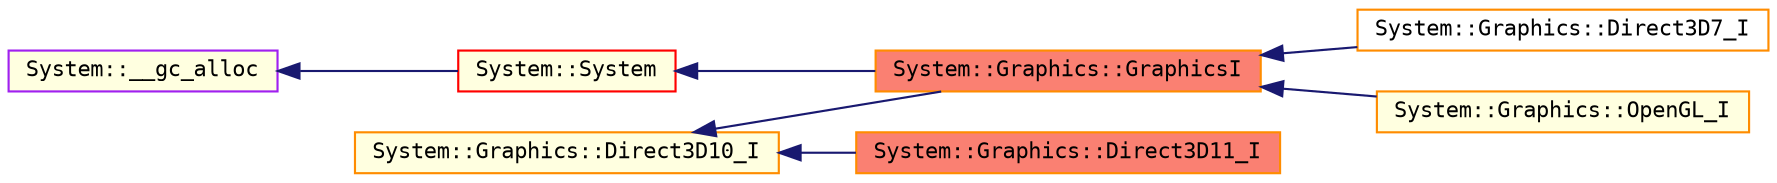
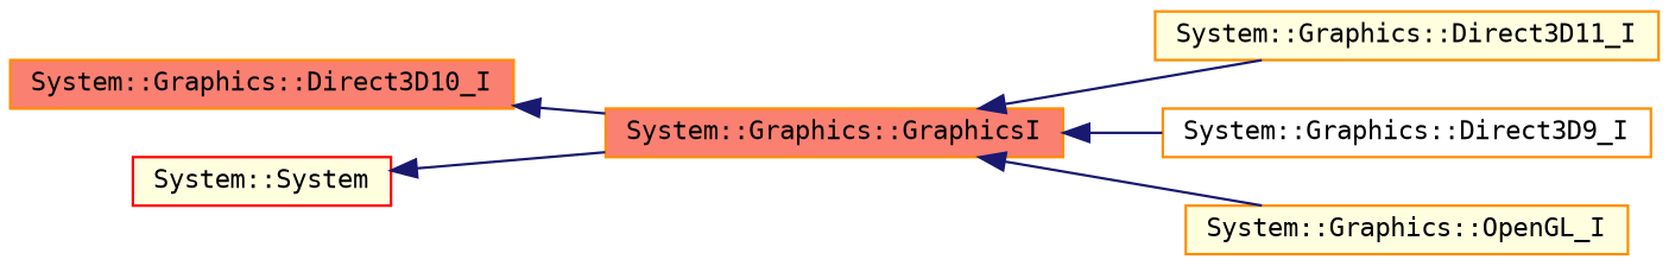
  digraph {
    fontname="DejaVu Sans Mono"
    rankdir=LR
    node [color=darkorange fillcolor=salmon fontname="DejaVu Sans Mono" fontsize=10 shape=record style=filled]
    edge [color=midnightblue dir=back fontname="DejaVu Sans Mono" fontsize=10 labelfontname=Helvetica labelfontsize=10 style=solid]
    n1 [fontcolor=black height=0.2 label="System::Graphics::GraphicsI" width=0.4]
-   n2 [height=0.2 label="System::Graphics::Direct3D11_I" width=0.4]
-   n3 [fillcolor=white height=0.2 label="System::Graphics::Direct3D7_I" width=0.4]
+   n2 [fillcolor=lightyellow height=0.2 label="System::Graphics::Direct3D11_I" width=0.4]
+   n3 [fillcolor=white height=0.2 label="System::Graphics::Direct3D9_I" width=0.4]
    n4 [fillcolor=lightyellow height=0.2 label="System::Graphics::OpenGL_I" width=0.4]
-   n5 [fillcolor=lightyellow height=0.2 label="System::Graphics::Direct3D10_I" width=0.4]
+   n5 [height=0.2 label="System::Graphics::Direct3D10_I" width=0.4]
    n6 [color=red fillcolor=lightyellow height=0.2 label="System::System" width=0.4]
-   n7 [color=purple fillcolor=lightyellow height=0.2 label="System::__gc_alloc" width=0.4]
-   n5 -> n2
+   n1 -> n2
    n1 -> n3
    n1 -> n4
    n5 -> n1
    n6 -> n1
-   n7 -> n6
  }
